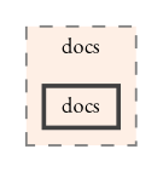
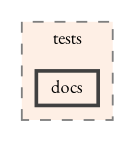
  digraph {
    compound=true
    fontname="EB Garamond"
    n1 [color=grey25 fillcolor="#feefe5" fontname="EB Garamond" fontsize=10 height=0.2 label=docs shape=box style="filled,bold" width=0.4]
    subgraph cluster_1 {
      bgcolor="#feefe5"
      fontsize=10
-     label=docs
+     label=tests
      pencolor=grey50
      style="filled,dashed"
      n1
    }
  }
